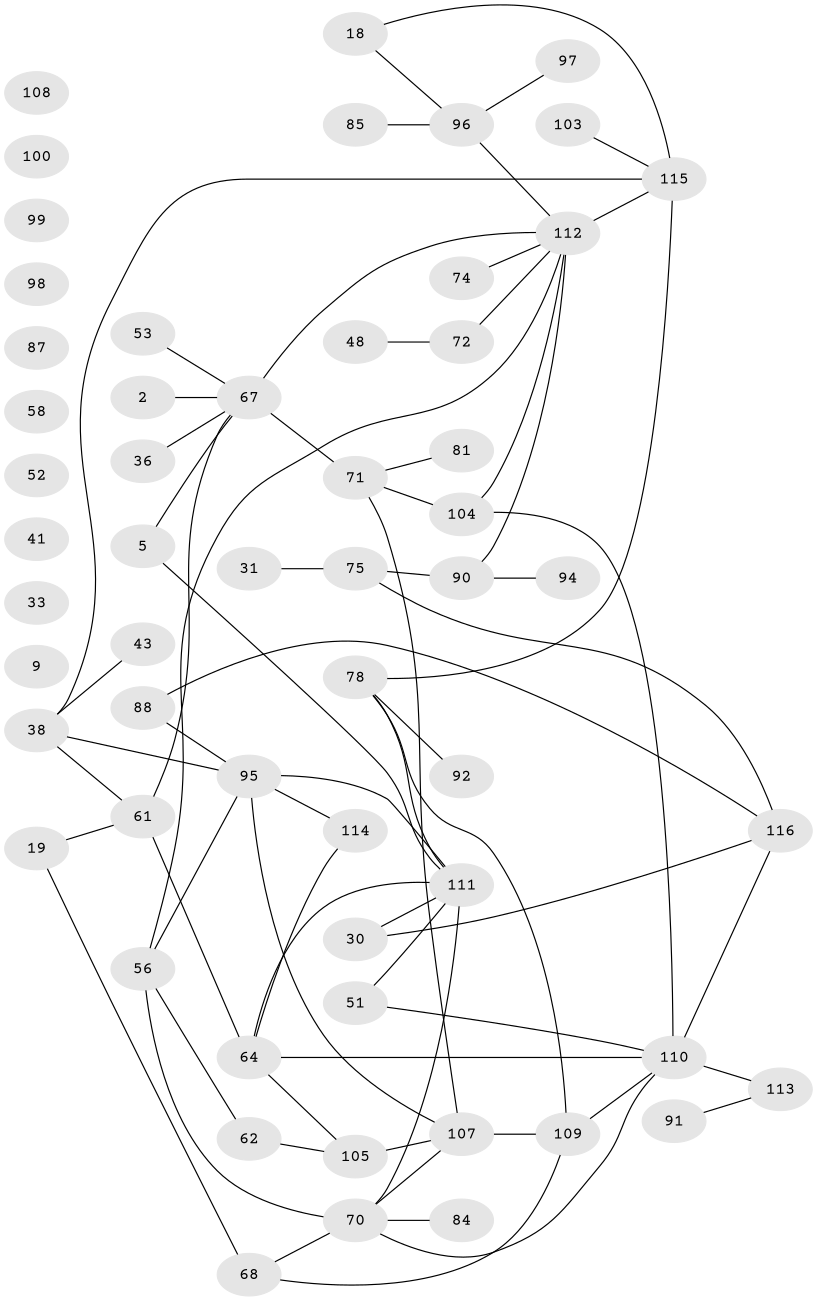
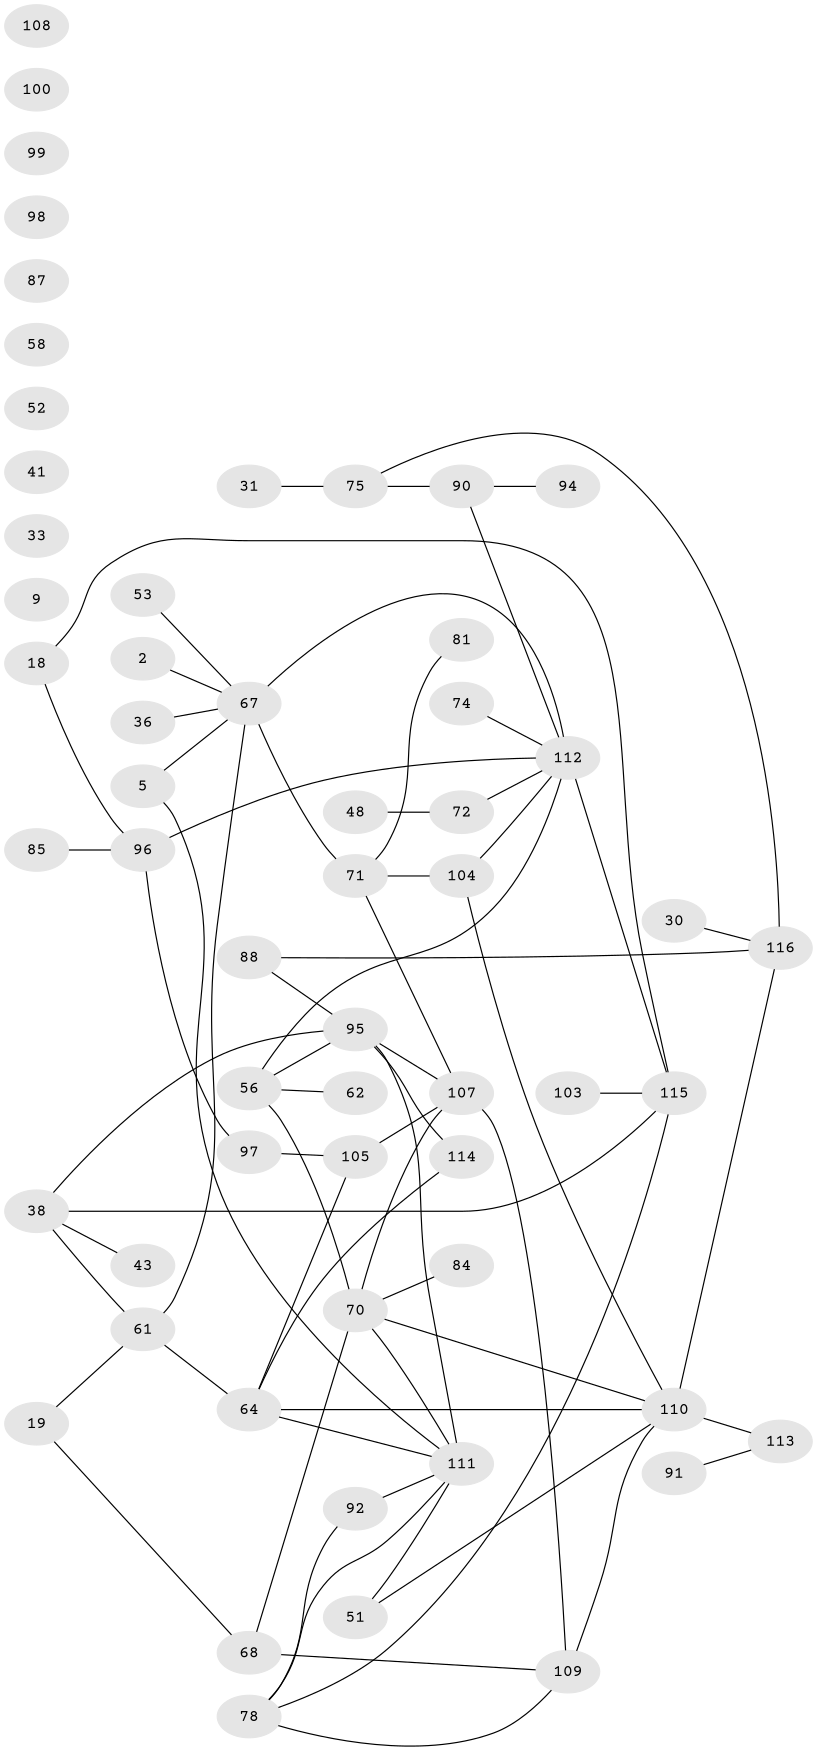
  graph {
    fontname="Courier Prime"
    rankdir=LR
    node [color=gray90 fontname="Courier Prime" style=filled]
    edge [fontname="Courier Prime"]
    67 [super="+59"]
    112 [super="+24+37+32"]
    71 [super="+25"]
    2
    5
    111
    9
    96 [super="+29"]
    97 [super="+49+89"]
    18
    115 [super="+42+60+93"]
    61 [super="+12"]
    64 [super="+11+27+28"]
    19
    68
    70 [super="+34"]
    109 [super="+3+63"]
    30
    116 [super="+26"]
    75 [super="+69"]
    90
    31
    33
    36
    38
    43
    95 [super="+57"]
    114
    107 [super="+83+65"]
    41
    72 [super="+39"]
    48
    110 [super="+106+101+102"]
    113
    51
    52
    53
    56 [super="+40+45+44"]
    62
    84
    58
    105 [super="+76"]
    81
    104 [super="+73+46+47"]
    74
    94
    78 [super="+77"]
    92
    85
    87
    88
    91 [super="+8"]
    98
    99
    100
    103
    108
    67 -- 112
    67 -- 71
    112 -- 115 [weight=2]
    71 -- 107
    71 -- 81
    71 -- 104
    2 -- 67
    5 -- 67
    5 -- 111
    96 -- 112 [weight=3]
    96 -- 97
-   62 -- 105
+   97 -- 105
    18 -- 96
    18 -- 115
    61 -- 67 [weight=2]
    61 -- 64
    64 -- 111
    64 -- 114
    64 -- 110 [weight=2]
    64 -- 105 [weight=2]
    19 -- 61
    19 -- 68
    68 -- 70
    68 -- 109 [weight=3]
    70 -- 111 [weight=2]
    70 -- 107
    70 -- 110
    70 -- 84
    109 -- 110 [weight=2]
-   30 -- 111
+   92 -- 111
    30 -- 116
    75 -- 116
    75 -- 90 [weight=2]
    90 -- 112
    90 -- 94
    31 -- 75
    36 -- 67
    38 -- 115 [weight=2]
    38 -- 61
    38 -- 43
    38 -- 95 [weight=2]
    95 -- 111
    95 -- 114
    95 -- 107
    107 -- 109
    72 -- 112
    48 -- 72
    110 -- 116
    110 -- 113
    51 -- 111
    51 -- 110
    53 -- 67
    56 -- 112
    56 -- 70
    56 -- 95
    56 -- 62
    105 -- 107
    104 -- 112
    104 -- 110
    74 -- 112
    78 -- 111
    78 -- 115
    78 -- 109
    78 -- 92
    85 -- 96
    88 -- 116
    88 -- 95
    91 -- 113
    103 -- 115
  }
